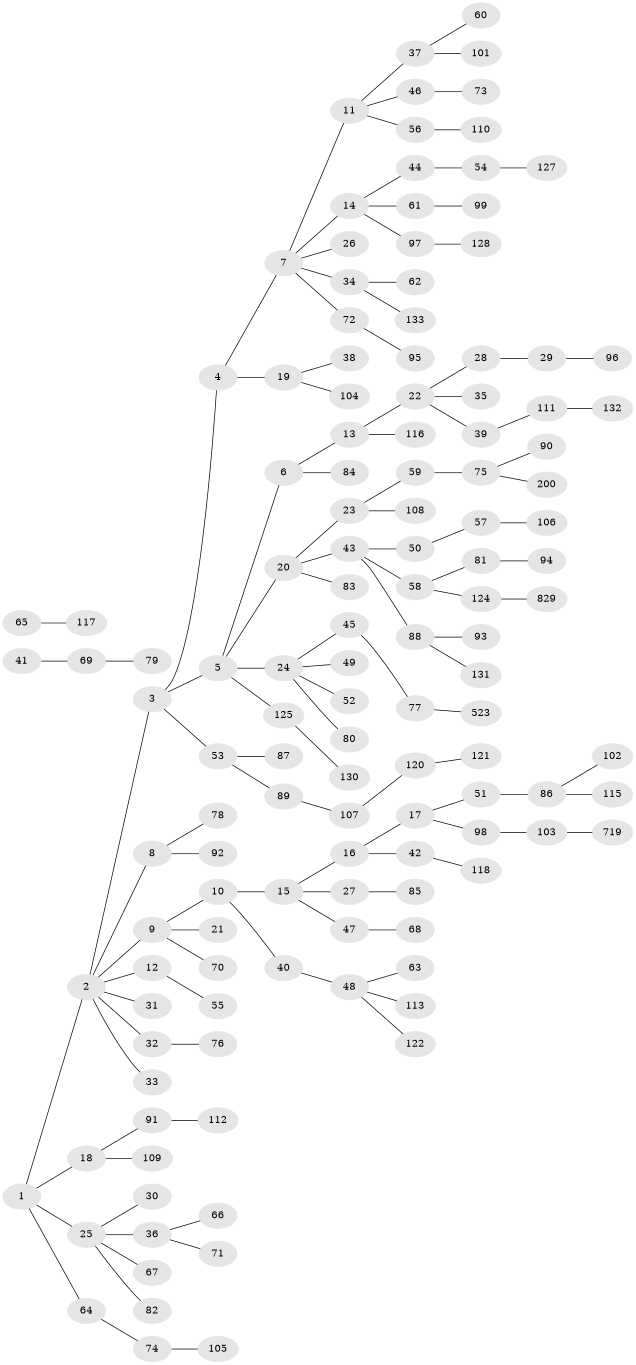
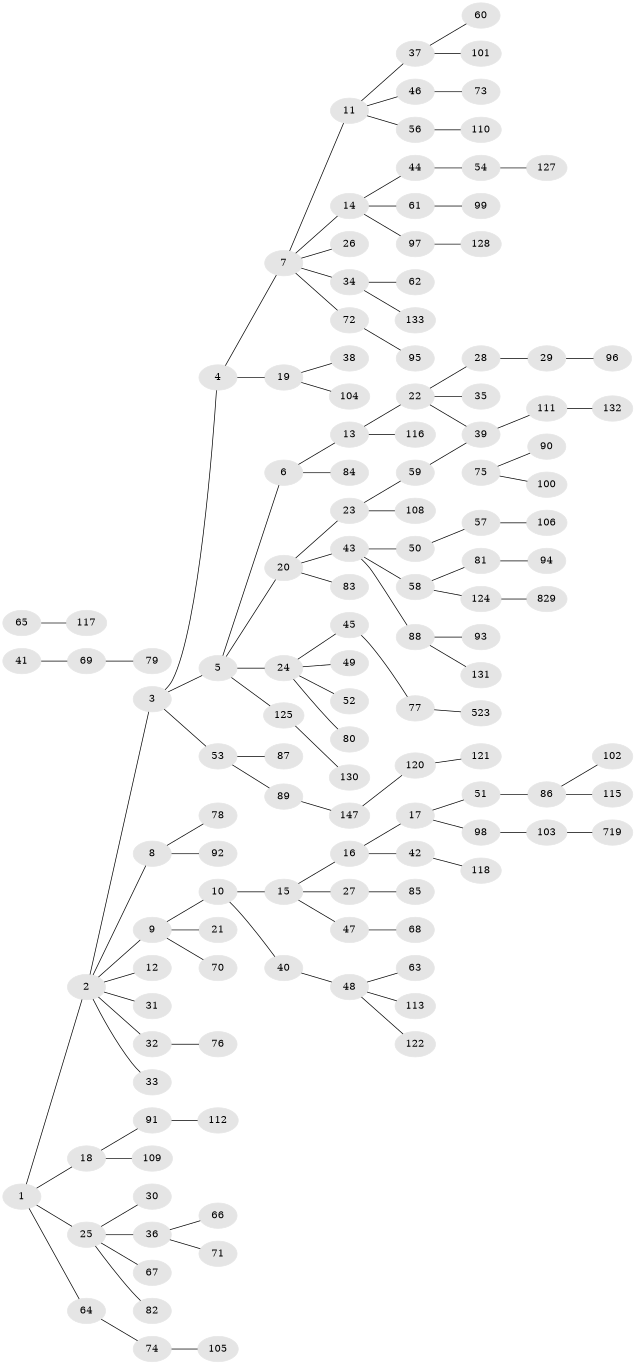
  graph {
    rankdir=LR
    node [color=gray90 style=filled]
    1
    2
    18
    25
    64
    3
    8
    9
    12
    31
    32
    33
    91
    109
    30
    36
    67
    82
    74
    4
    5
    53
    78
    92
    10
    21
    70
-   55
    76
    7
    19
    6
    20
    24
    125
    87
    89
    11
    14
    26
    34
    72
    38
    104
    13
    84
    23
    43
    83
    45
    49
    52
    80
    130
    22
    116
    37
    46
    56
    44
    61
    97
    62
    133
    95
    15
    40
    16
    27
    47
    48
    60
    101
    73
    110
    28
    35
    39
    54
    99
    128
    17
    42
    85
    68
    51
    98
    118
    86
    103
    112
    59
    108
    50
    58
    88
    29
    111
    75
    77
    66
    71
    96
    41
    69
    132
    63
    113
    122
    79
    57
    81
    124
    93
    131
    127
    n117 [label=523]
    106
    102
    115
    65
    117
-   107
+   107 [label=147]
    94
    n125 [label=829]
    90
-   100 [label=200]
+   100
    105
    120
    n130 [label=719]
    121
    1 -- 2
    1 -- 18
    1 -- 25
    1 -- 64
    2 -- 3
    2 -- 8
    2 -- 9
    2 -- 12
    2 -- 31
    2 -- 32
    2 -- 33
    18 -- 91
    18 -- 109
    25 -- 30
    25 -- 36
    25 -- 67
    25 -- 82
    64 -- 74
    3 -- 4
    3 -- 5
    3 -- 53
    8 -- 78
    8 -- 92
    9 -- 10
    9 -- 21
    9 -- 70
-   12 -- 55
    32 -- 76
    91 -- 112
    36 -- 66
    36 -- 71
    74 -- 105
    4 -- 7
    4 -- 19
    5 -- 6
    5 -- 20
    5 -- 24
    5 -- 125
    53 -- 87
    53 -- 89
    10 -- 15
    10 -- 40
    7 -- 11
    7 -- 14
    7 -- 26
    7 -- 34
    7 -- 72
    19 -- 38
    19 -- 104
    6 -- 13
    6 -- 84
    20 -- 23
    20 -- 43
    20 -- 83
    24 -- 45
    24 -- 49
    24 -- 52
    24 -- 80
    125 -- 130
    89 -- 107
    11 -- 37
    11 -- 46
    11 -- 56
    14 -- 44
    14 -- 61
    14 -- 97
    34 -- 62
    34 -- 133
    72 -- 95
    13 -- 22
    13 -- 116
    23 -- 59
    23 -- 108
    43 -- 50
    43 -- 58
    43 -- 88
    45 -- 77
    22 -- 28
    22 -- 35
    22 -- 39
    37 -- 60
    37 -- 101
    46 -- 73
    56 -- 110
    44 -- 54
    61 -- 99
    97 -- 128
    15 -- 16
    15 -- 27
    15 -- 47
    40 -- 48
    16 -- 17
    16 -- 42
    27 -- 85
    47 -- 68
    48 -- 63
    48 -- 113
    48 -- 122
    28 -- 29
    39 -- 111
    54 -- 127
    17 -- 51
    17 -- 98
    42 -- 118
    51 -- 86
    98 -- 103
    86 -- 102
    86 -- 115
    103 -- n130
-   59 -- 75
+   59 -- 39
    50 -- 57
    58 -- 81
    58 -- 124
    88 -- 93
    88 -- 131
    29 -- 96
    111 -- 132
    75 -- 90
    75 -- 100
    77 -- n117
    41 -- 69
    69 -- 79
    57 -- 106
    81 -- 94
    124 -- n125
    65 -- 117
    107 -- 120
    120 -- 121
  }
